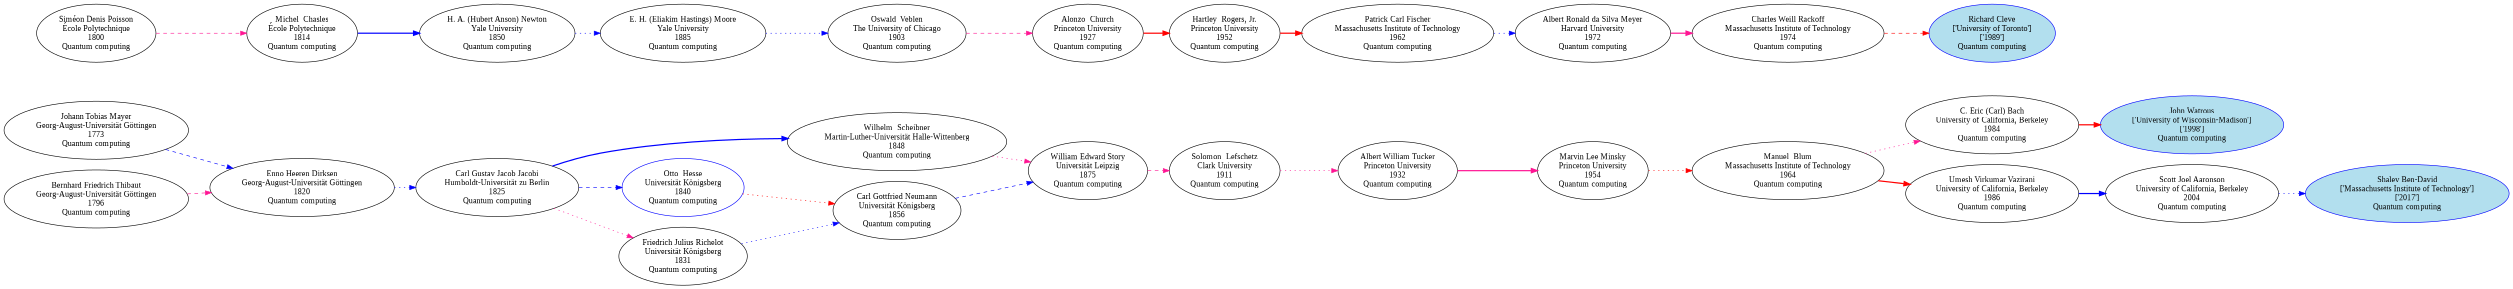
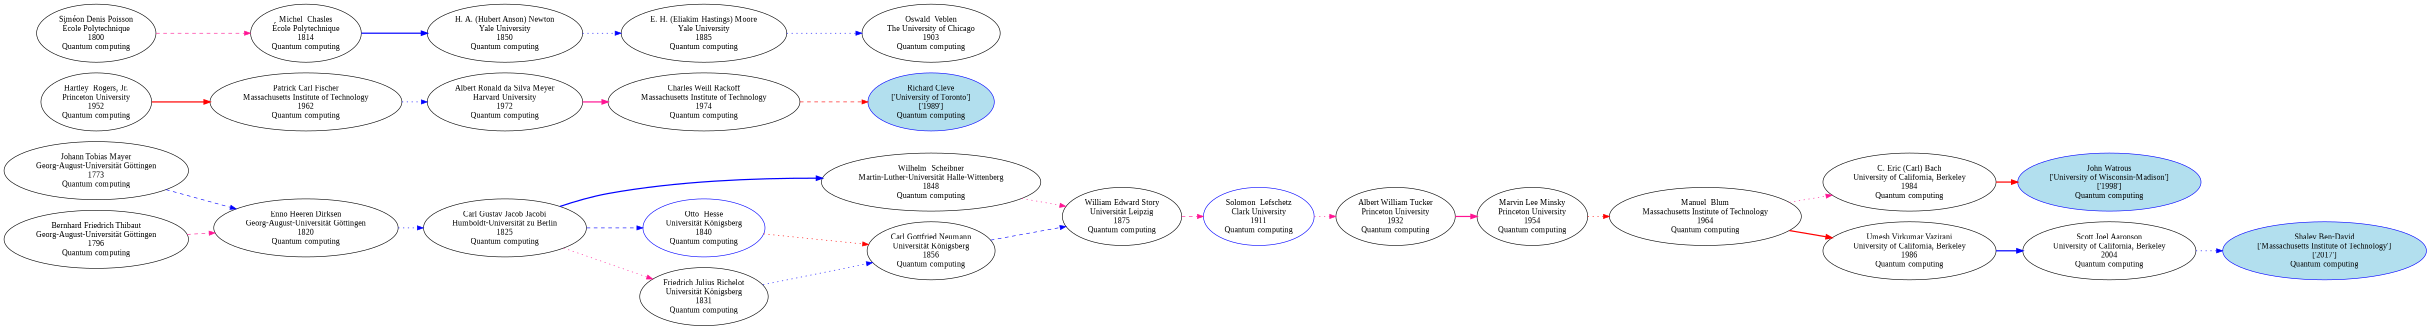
  digraph {
    fontname="Liberation Serif"
    rankdir=LR
    node [fontname="Liberation Serif"]
    edge [color=blue fontname="Liberation Serif" style=dotted]
    n1 [color=blue fillcolor=lightblue2 label="Shalev Ben-David\n['Massachusetts Institute of Technology']\n['2017']\nQuantum computing" style=filled]
    n2 [color=blue fillcolor=lightblue2 label="Richard Cleve\n['University of Toronto']\n['1989']\nQuantum computing" style=filled]
    n3 [color=blue fillcolor=lightblue2 label="John Watrous\n['University of Wisconsin-Madison']\n['1998']\nQuantum computing" style=filled]
    n4 [label="Scott Joel Aaronson\nUniversity of California, Berkeley\n2004\nQuantum computing"]
    n5 [label="Charles Weill Rackoff\nMassachusetts Institute of Technology\n1974\nQuantum computing"]
    n6 [label="C. Eric (Carl) Bach\nUniversity of California, Berkeley\n1984\nQuantum computing"]
    n7 [label="Umesh Virkumar Vazirani\nUniversity of California, Berkeley\n1986\nQuantum computing"]
    n8 [label="Albert Ronald da Silva Meyer\nHarvard University\n1972\nQuantum computing"]
    n9 [label="Manuel  Blum\nMassachusetts Institute of Technology\n1964\nQuantum computing"]
    n10 [label="Patrick Carl Fischer\nMassachusetts Institute of Technology\n1962\nQuantum computing"]
    n11 [label="Marvin Lee Minsky\nPrinceton University\n1954\nQuantum computing"]
    n12 [label="Hartley  Rogers, Jr.\nPrinceton University\n1952\nQuantum computing"]
    n13 [label="Albert William Tucker\nPrinceton University\n1932\nQuantum computing"]
-   n14 [label="Alonzo  Church\nPrinceton University\n1927\nQuantum computing"]
-   n15 [label="Solomon  Lefschetz\nClark University\n1911\nQuantum computing"]
+   n15 [label="Solomon  Lefschetz\nClark University\n1911\nQuantum computing" color=blue]
    n16 [label="Oswald  Veblen\nThe University of Chicago\n1903\nQuantum computing"]
    n17 [label="William Edward Story\nUniversität Leipzig\n1875\nQuantum computing"]
    n18 [label="E. H. (Eliakim Hastings) Moore\nYale University\n1885\nQuantum computing"]
    n19 [label="Carl Gottfried Neumann\nUniversität Königsberg\n1856\nQuantum computing"]
    n20 [label="Wilhelm  Scheibner\nMartin-Luther-Universität Halle-Wittenberg\n1848\nQuantum computing"]
    n21 [label="H. A. (Hubert Anson) Newton\nYale University\n1850\nQuantum computing"]
    n22 [color=blue label="Otto  Hesse\nUniversität Königsberg\n1840\nQuantum computing"]
    n23 [label="Friedrich Julius Richelot\nUniversität Königsberg\n1831\nQuantum computing"]
    n24 [label="Carl Gustav Jacob Jacobi\nHumboldt-Universität zu Berlin\n1825\nQuantum computing"]
    n25 [label="Michel  Chasles\nÉcole Polytechnique\n1814\nQuantum computing"]
    n26 [label="Enno Heeren Dirksen\nGeorg-August-Universität Göttingen\n1820\nQuantum computing"]
    n27 [label="Siméon Denis Poisson\nÉcole Polytechnique\n1800\nQuantum computing"]
    n28 [label="Johann Tobias Mayer\nGeorg-August-Universität Göttingen\n1773\nQuantum computing"]
    n29 [label="Bernhard Friedrich Thibaut\nGeorg-August-Universität Göttingen\n1796\nQuantum computing"]
    n4 -> n1
    n5 -> n2 [color=red style=dashed]
    n6 -> n3 [color=red style=bold]
    n7 -> n4 [style=bold]
    n8 -> n5 [color=deeppink style=bold]
    n9 -> n6 [color=deeppink]
    n9 -> n7 [color=red style=bold]
    n10 -> n8
    n11 -> n9 [color=red]
    n12 -> n10 [color=red style=bold]
    n13 -> n11 [color=deeppink style=bold]
-   n14 -> n12 [color=red style=bold]
    n15 -> n13 [color=deeppink]
-   n16 -> n14 [color=deeppink style=dashed]
    n17 -> n15 [color=deeppink style=dashed]
    n18 -> n16
    n19 -> n17 [style=dashed]
    n20 -> n17 [color=deeppink]
    n21 -> n18
    n22 -> n19 [color=red]
    n23 -> n19
    n24 -> n20 [style=bold]
    n24 -> n22 [style=dashed]
    n24 -> n23 [color=deeppink]
    n25 -> n21 [style=bold]
    n26 -> n24
    n27 -> n25 [color=deeppink style=dashed]
    n28 -> n26 [style=dashed]
    n29 -> n26 [color=deeppink style=dashed]
  }
